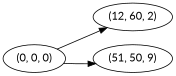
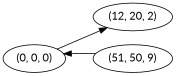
  digraph {
    fontname=Lato
    rankdir=LR
    node [fontname=Lato]
    edge [fontname=Lato]
    "(0, 0, 0)"
-   "(12, 20, 2)" [label="(12, 60, 2)"]
+   "(12, 20, 2)"
    n3 [label="(51, 50, 9)"]
    "(0, 0, 0)" -> "(12, 20, 2)"
-   "(0, 0, 0)" -> n3
+   n3 -> "(0, 0, 0)"
  }
